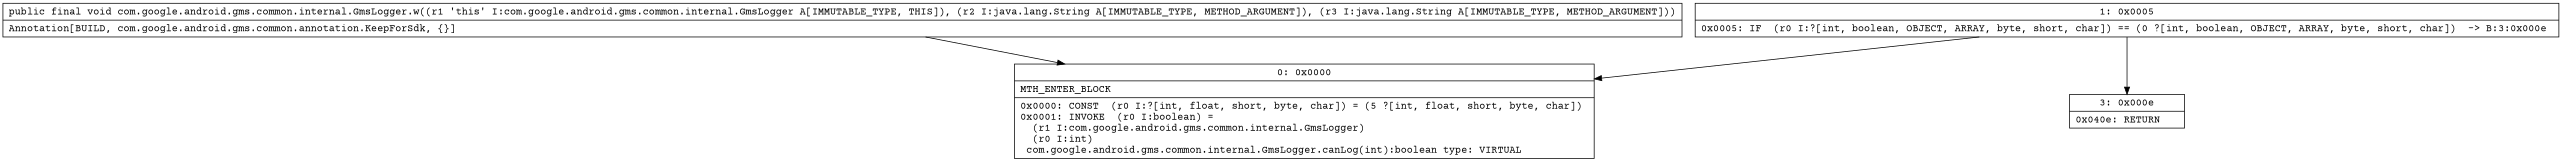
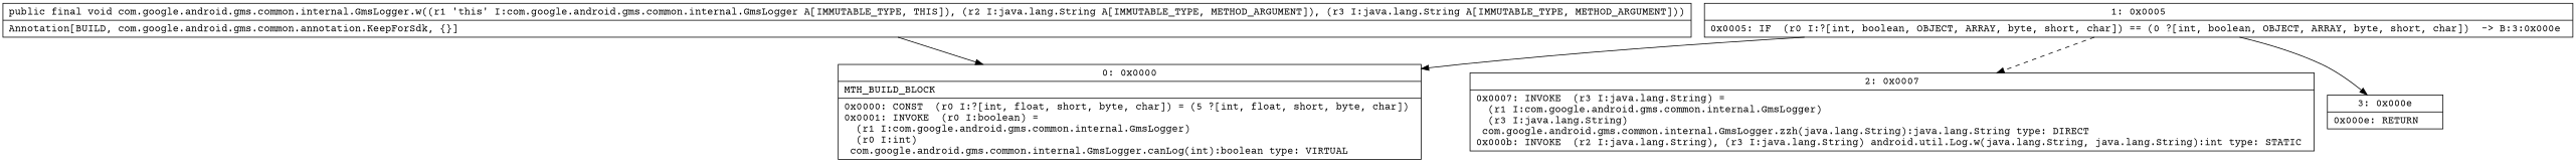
  digraph {
    fontname="Courier Prime"
    node [fontname="Courier Prime" shape=record]
    edge [fontname="Courier Prime"]
-   n1 [label="{0\:\ 0x0000|MTH_ENTER_BLOCK\l|0x0000: CONST  (r0 I:?[int, float, short, byte, char]) = (5 ?[int, float, short, byte, char]) \l0x0001: INVOKE  (r0 I:boolean) = \l  (r1 I:com.google.android.gms.common.internal.GmsLogger)\l  (r0 I:int)\l com.google.android.gms.common.internal.GmsLogger.canLog(int):boolean type: VIRTUAL \l}"]
+   n1 [label="{0\:\ 0x0000|MTH_BUILD_BLOCK\l|0x0000: CONST  (r0 I:?[int, float, short, byte, char]) = (5 ?[int, float, short, byte, char]) \l0x0001: INVOKE  (r0 I:boolean) = \l  (r1 I:com.google.android.gms.common.internal.GmsLogger)\l  (r0 I:int)\l com.google.android.gms.common.internal.GmsLogger.canLog(int):boolean type: VIRTUAL \l}"]
    n2 [label="{1\:\ 0x0005|0x0005: IF  (r0 I:?[int, boolean, OBJECT, ARRAY, byte, short, char]) == (0 ?[int, boolean, OBJECT, ARRAY, byte, short, char])  \-\> B:3:0x000e \l}"]
-   n4 [label="{3\:\ 0x000e|0x040e: RETURN   \l}"]
+   n3 [label="{2\:\ 0x0007|0x0007: INVOKE  (r3 I:java.lang.String) = \l  (r1 I:com.google.android.gms.common.internal.GmsLogger)\l  (r3 I:java.lang.String)\l com.google.android.gms.common.internal.GmsLogger.zzh(java.lang.String):java.lang.String type: DIRECT \l0x000b: INVOKE  (r2 I:java.lang.String), (r3 I:java.lang.String) android.util.Log.w(java.lang.String, java.lang.String):int type: STATIC \l}"]
+   n4 [label="{3\:\ 0x000e|0x000e: RETURN   \l}"]
    n5 [label="{public final void com.google.android.gms.common.internal.GmsLogger.w((r1 'this' I:com.google.android.gms.common.internal.GmsLogger A[IMMUTABLE_TYPE, THIS]), (r2 I:java.lang.String A[IMMUTABLE_TYPE, METHOD_ARGUMENT]), (r3 I:java.lang.String A[IMMUTABLE_TYPE, METHOD_ARGUMENT]))  | Annotation[BUILD, com.google.android.gms.common.annotation.KeepForSdk, \{\}]\l}"]
    n2 -> n1
+   n2 -> n3 [style=dashed]
    n2 -> n4
    n5 -> n1
  }
